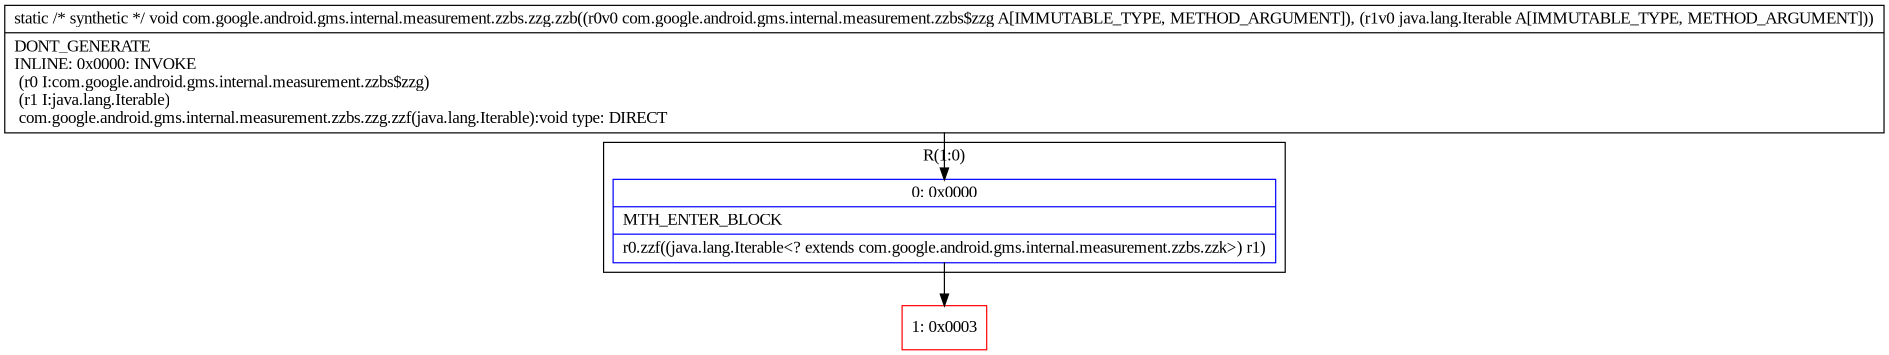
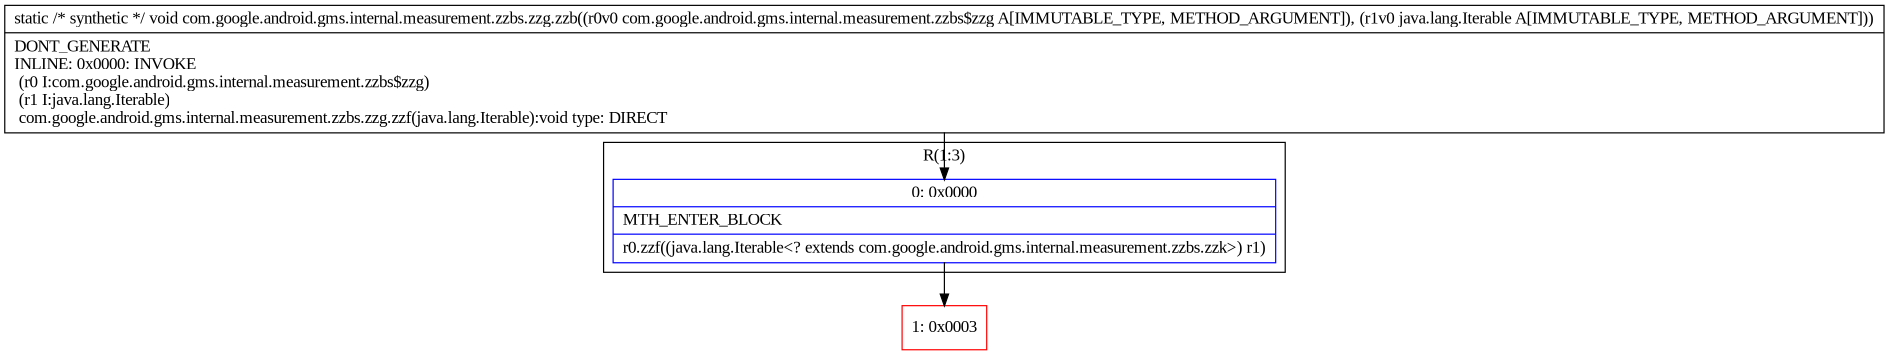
  digraph {
    fontname="Liberation Serif"
    node [shape=record fontname="Liberation Serif"]
    edge [fontname="Liberation Serif"]
    n1 [color=blue label="{0\:\ 0x0000|MTH_ENTER_BLOCK\l|r0.zzf((java.lang.Iterable\<? extends com.google.android.gms.internal.measurement.zzbs.zzk\>) r1)\l}"]
    n2 [color=red label="{1\:\ 0x0003}"]
    n3 [label="{static \/* synthetic *\/ void com.google.android.gms.internal.measurement.zzbs.zzg.zzb((r0v0 com.google.android.gms.internal.measurement.zzbs$zzg A[IMMUTABLE_TYPE, METHOD_ARGUMENT]), (r1v0 java.lang.Iterable A[IMMUTABLE_TYPE, METHOD_ARGUMENT]))  | DONT_GENERATE\lINLINE: 0x0000: INVOKE  \l  (r0 I:com.google.android.gms.internal.measurement.zzbs$zzg)\l  (r1 I:java.lang.Iterable)\l com.google.android.gms.internal.measurement.zzbs.zzg.zzf(java.lang.Iterable):void type: DIRECT\l}"]
    subgraph cluster_1 {
-     label="R(1:0)"
+     label="R(1:3)"
      n1
    }
    n1 -> n2
    n3 -> n1
  }
